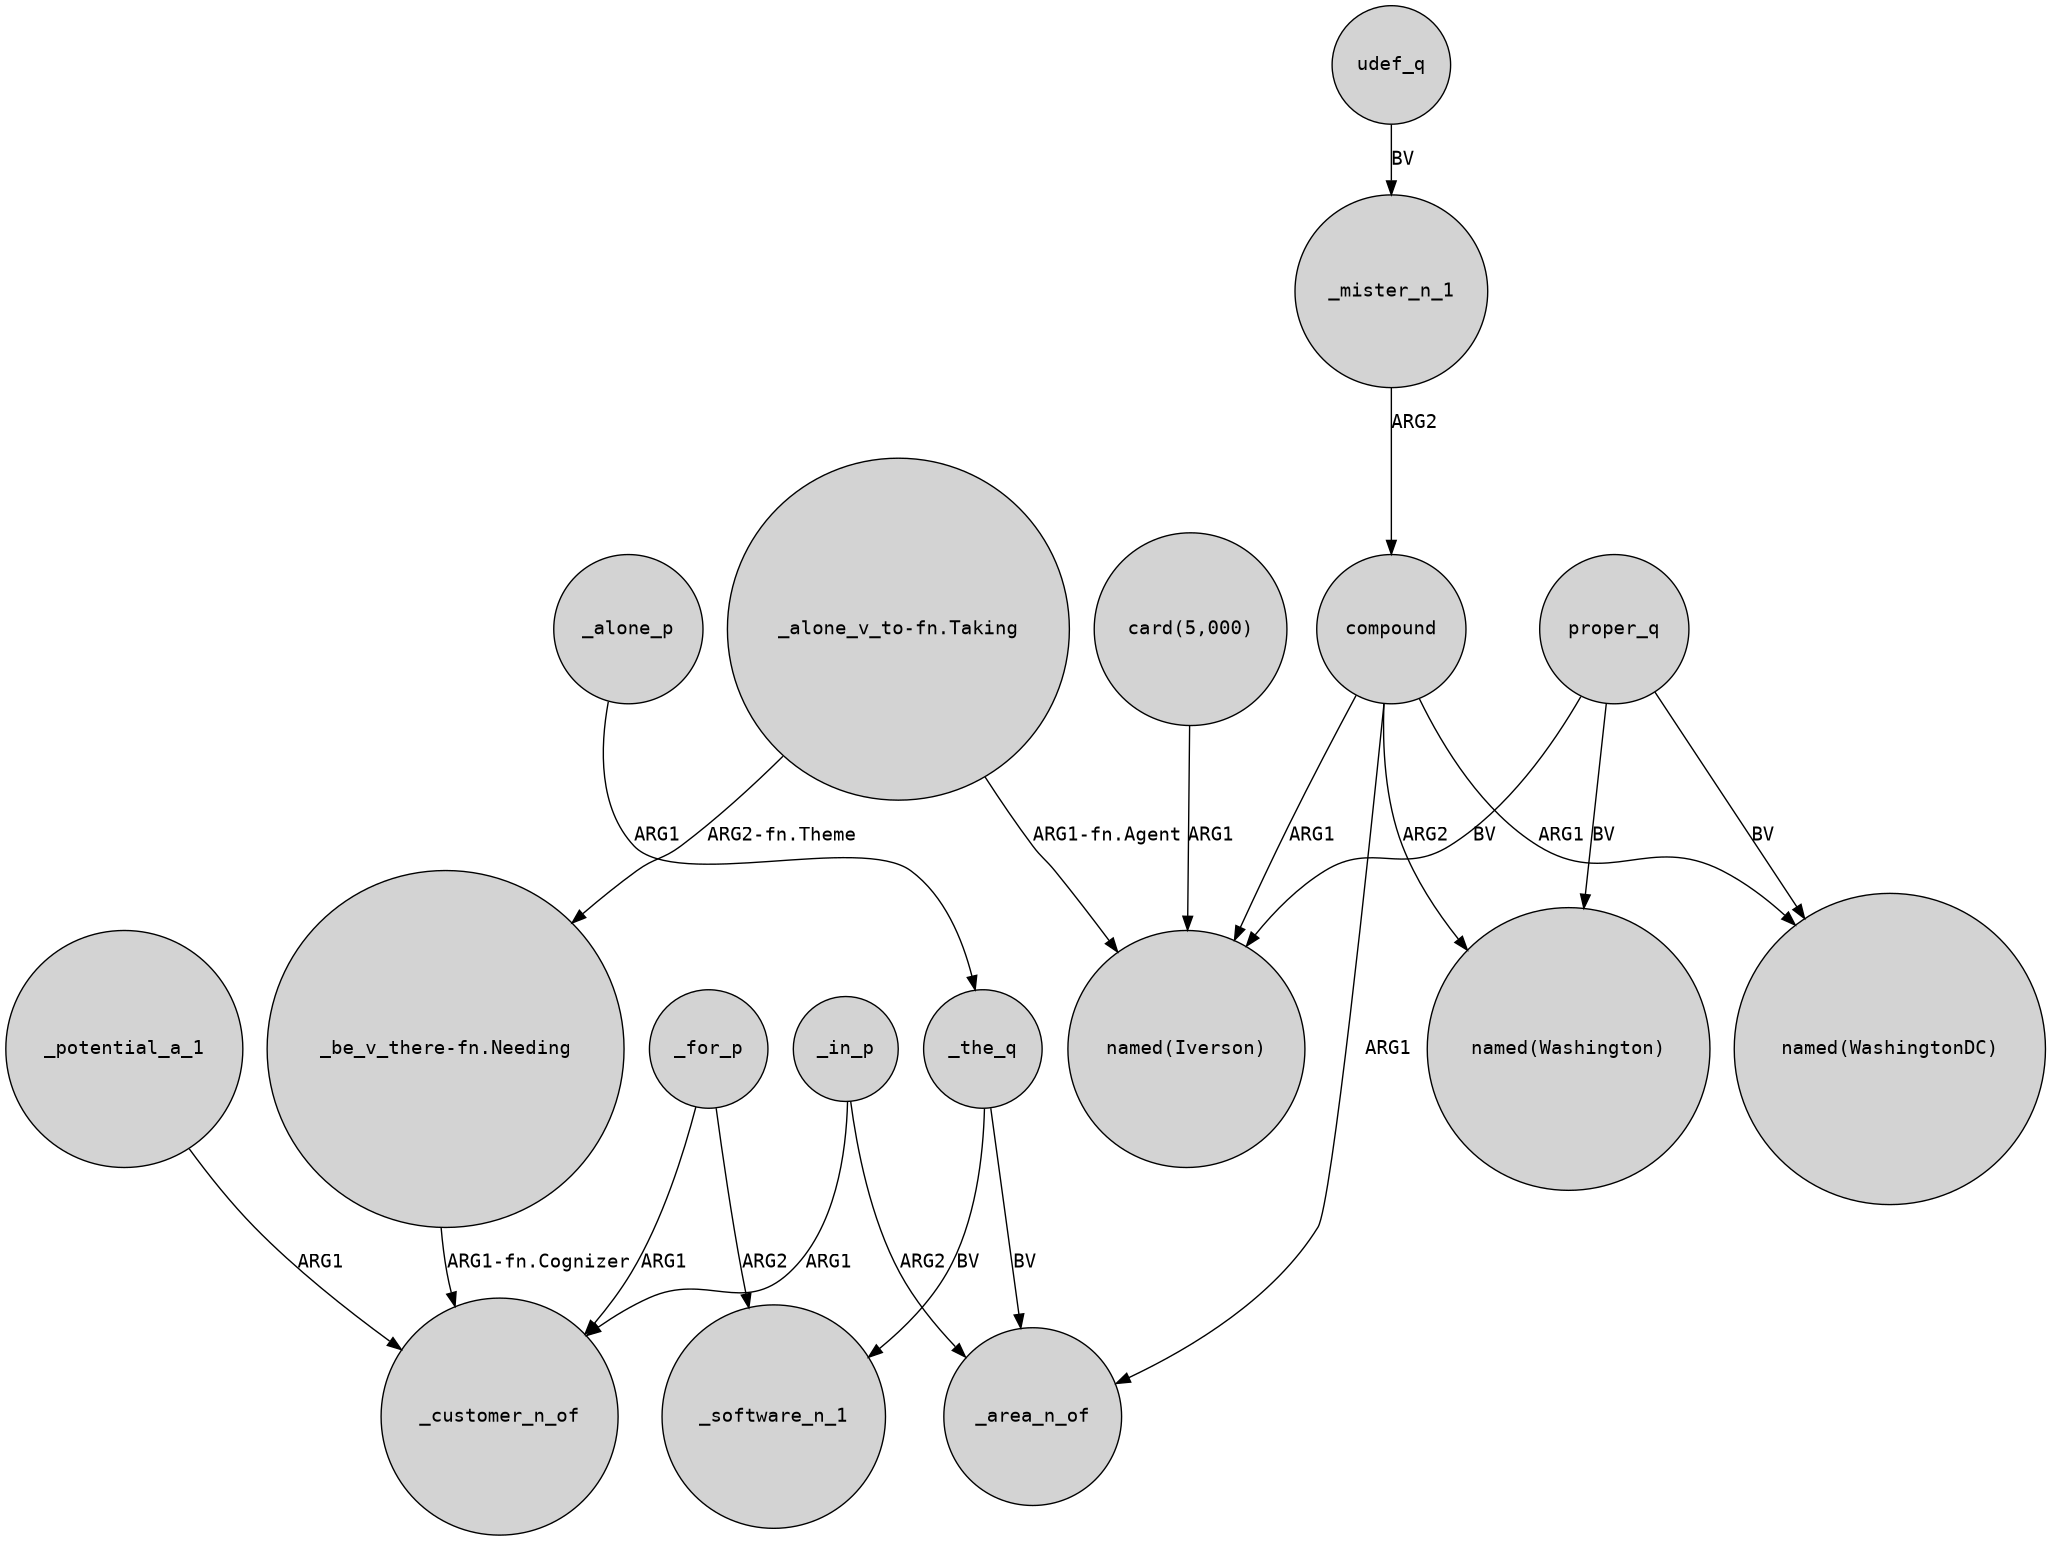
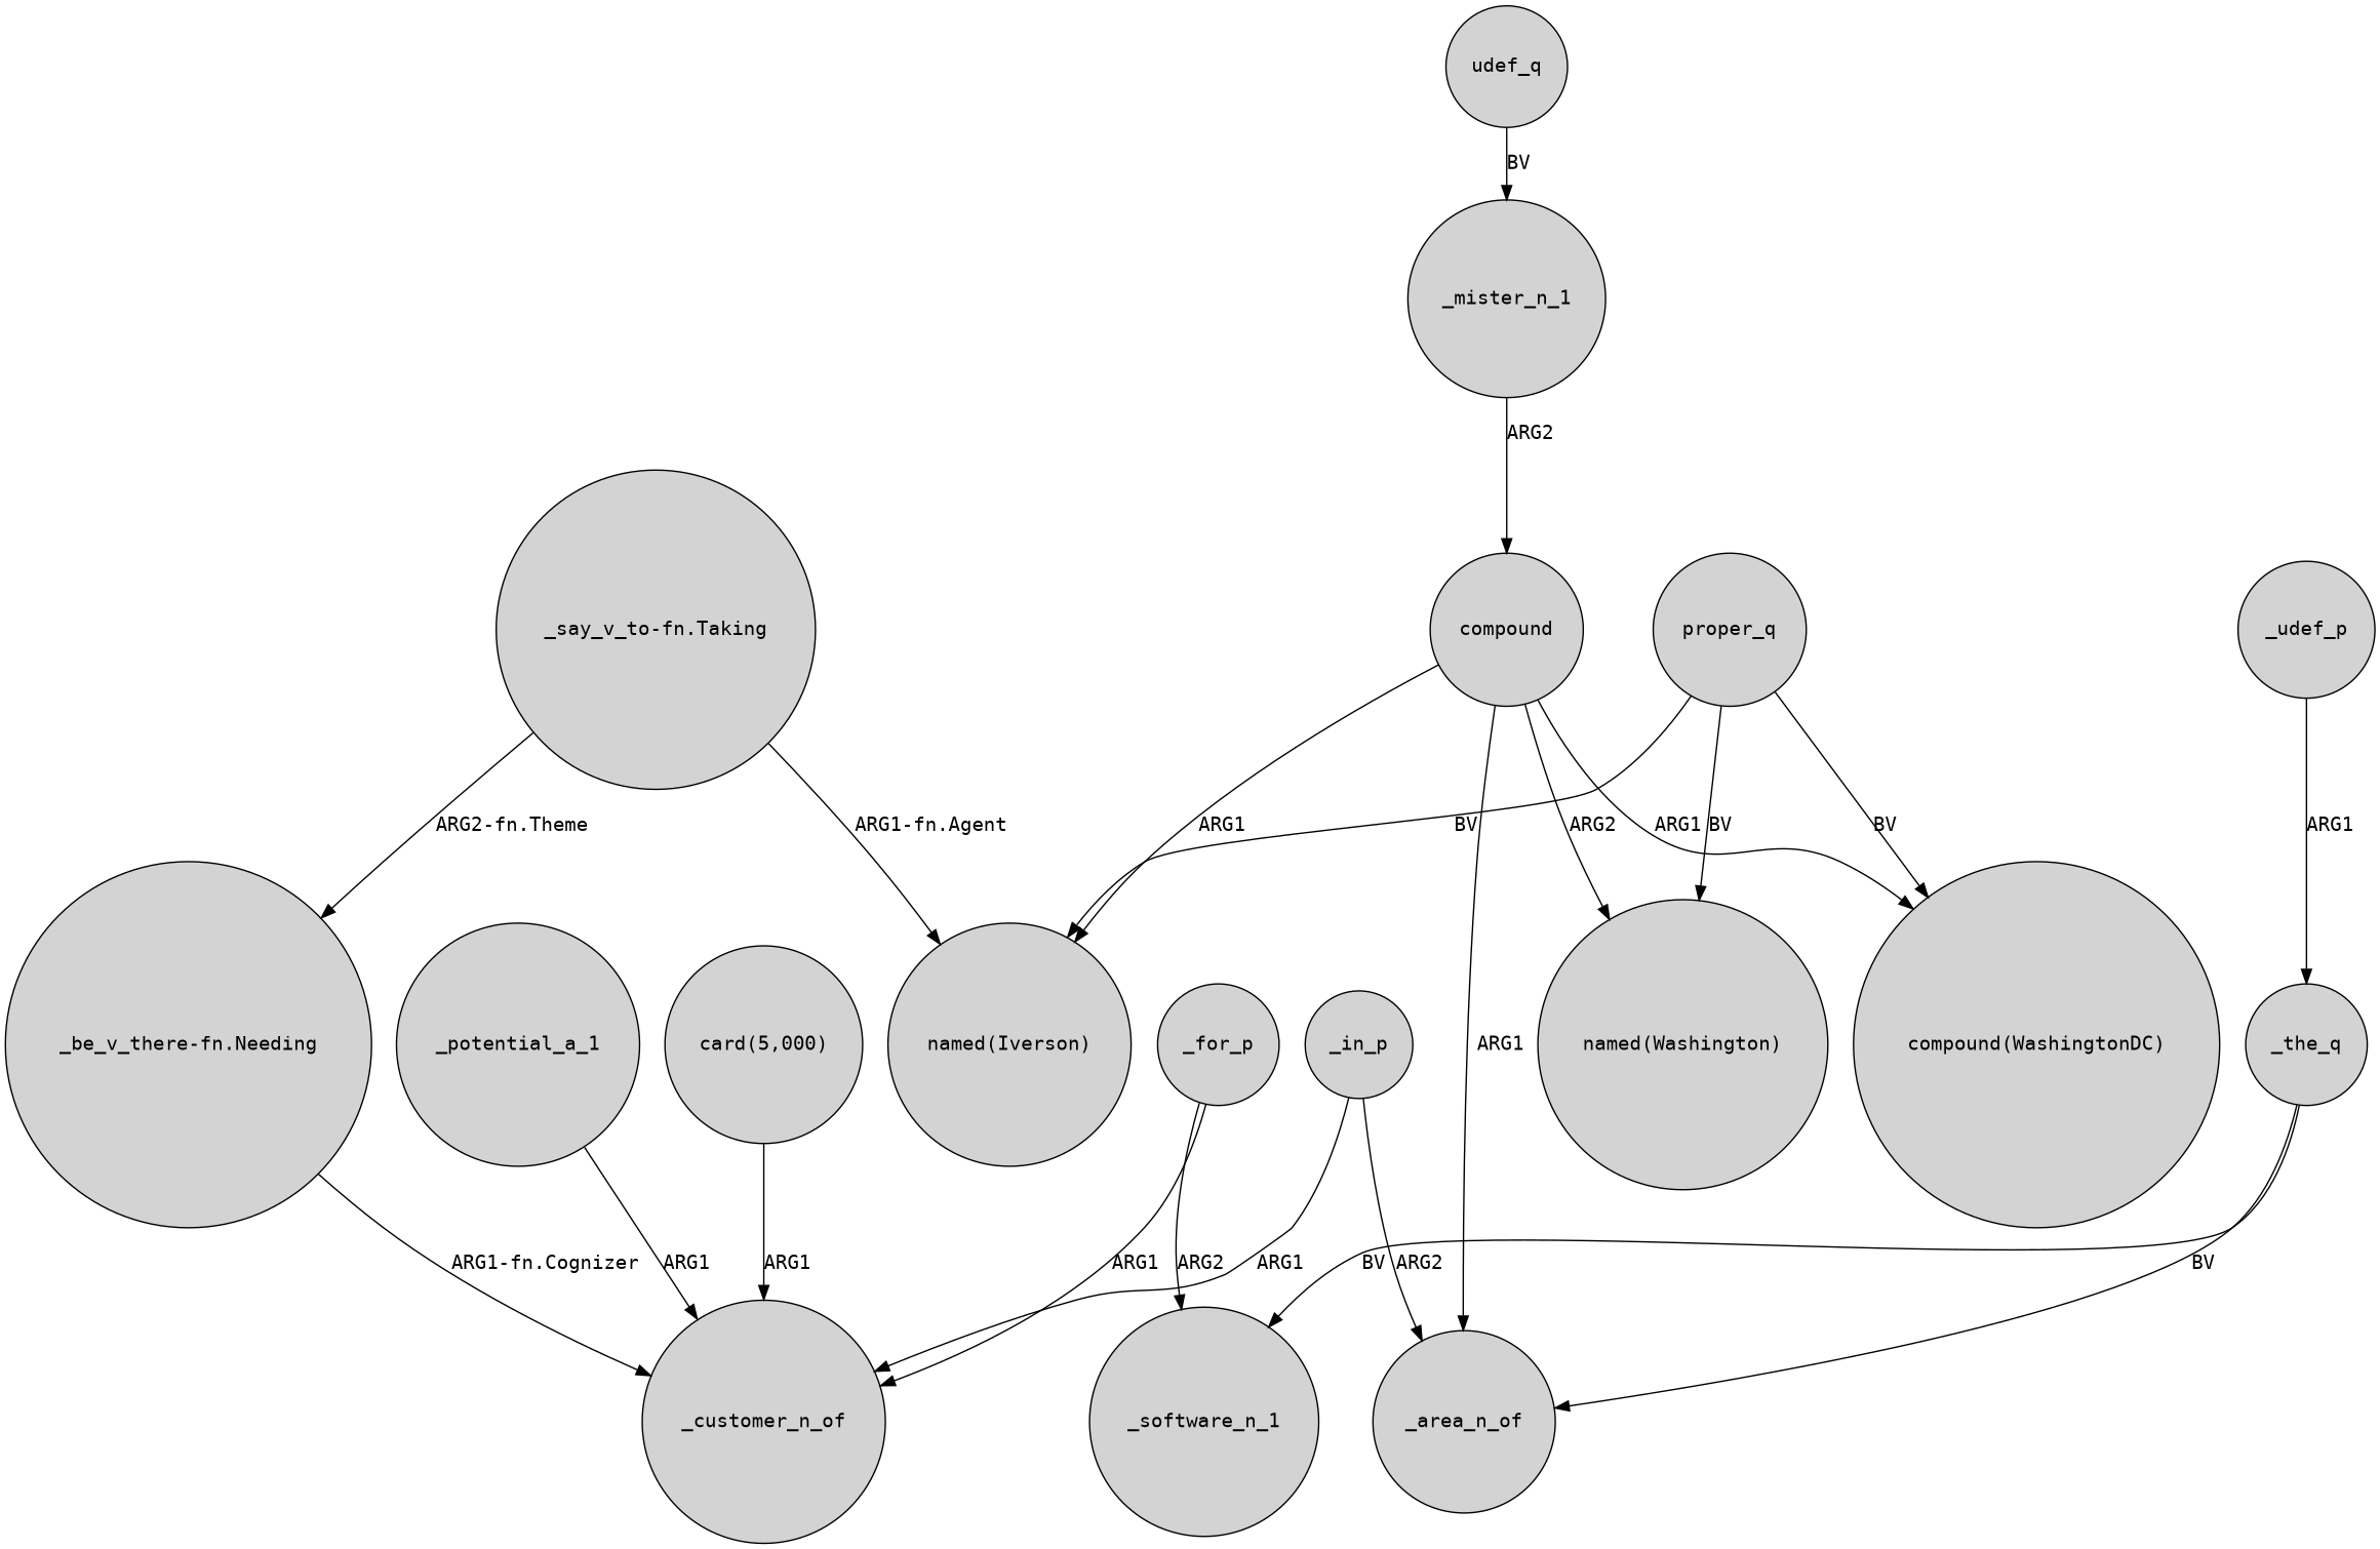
  digraph {
    fontname="DejaVu Sans Mono"
    node [fontname="DejaVu Sans Mono" shape=circle style=filled]
    edge [fontname="DejaVu Sans Mono"]
    compound
    "named(Iverson)"
-   "named(WashingtonDC)"
+   "named(WashingtonDC)" [label="compound(WashingtonDC)"]
    _area_n_of
    "named(Washington)"
    _mister_n_1
-   "_say_v_to-fn.Taking" [label="_alone_v_to-fn.Taking"]
+   "_say_v_to-fn.Taking"
    "_be_v_there-fn.Needing"
    _customer_n_of
    proper_q
    _the_q
    _software_n_1
    _in_p
    _for_p
    "card(5,000)"
    udef_q
-   _alone_p
+   _alone_p [label=_udef_p]
    _potential_a_1
    compound -> "named(Iverson)" [label=ARG1]
    compound -> "named(WashingtonDC)" [label=ARG1]
    compound -> _area_n_of [label=ARG1]
    compound -> "named(Washington)" [label=ARG2]
    _mister_n_1 -> compound [label=ARG2]
    "_say_v_to-fn.Taking" -> "named(Iverson)" [label="ARG1-fn.Agent"]
    "_say_v_to-fn.Taking" -> "_be_v_there-fn.Needing" [label="ARG2-fn.Theme"]
    "_be_v_there-fn.Needing" -> _customer_n_of [label="ARG1-fn.Cognizer"]
    proper_q -> "named(Iverson)" [label=BV]
    proper_q -> "named(WashingtonDC)" [label=BV]
    proper_q -> "named(Washington)" [label=BV]
    _the_q -> _area_n_of [label=BV]
    _the_q -> _software_n_1 [label=BV]
    _in_p -> _area_n_of [label=ARG2]
    _in_p -> _customer_n_of [label=ARG1]
    _for_p -> _customer_n_of [label=ARG1]
    _for_p -> _software_n_1 [label=ARG2]
-   "card(5,000)" -> "named(Iverson)" [label=ARG1]
+   "card(5,000)" -> _customer_n_of [label=ARG1]
    udef_q -> _mister_n_1 [label=BV]
    _alone_p -> _the_q [label=ARG1]
    _potential_a_1 -> _customer_n_of [label=ARG1]
  }
